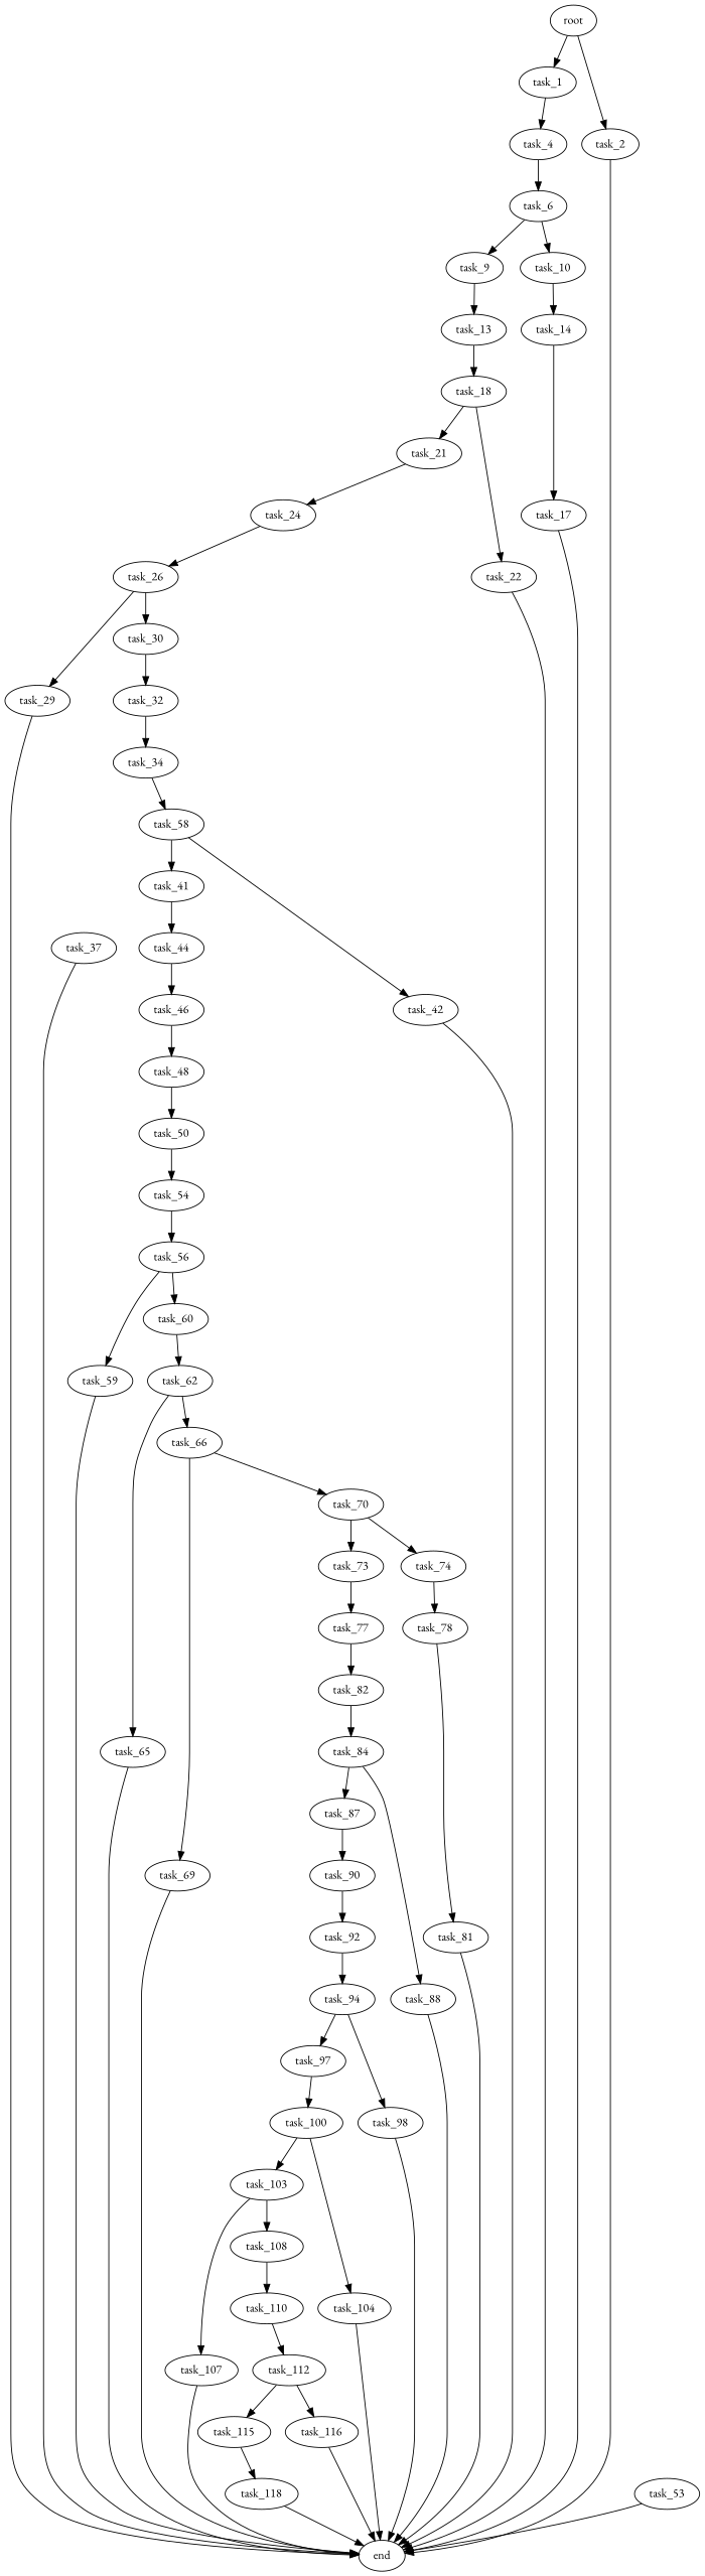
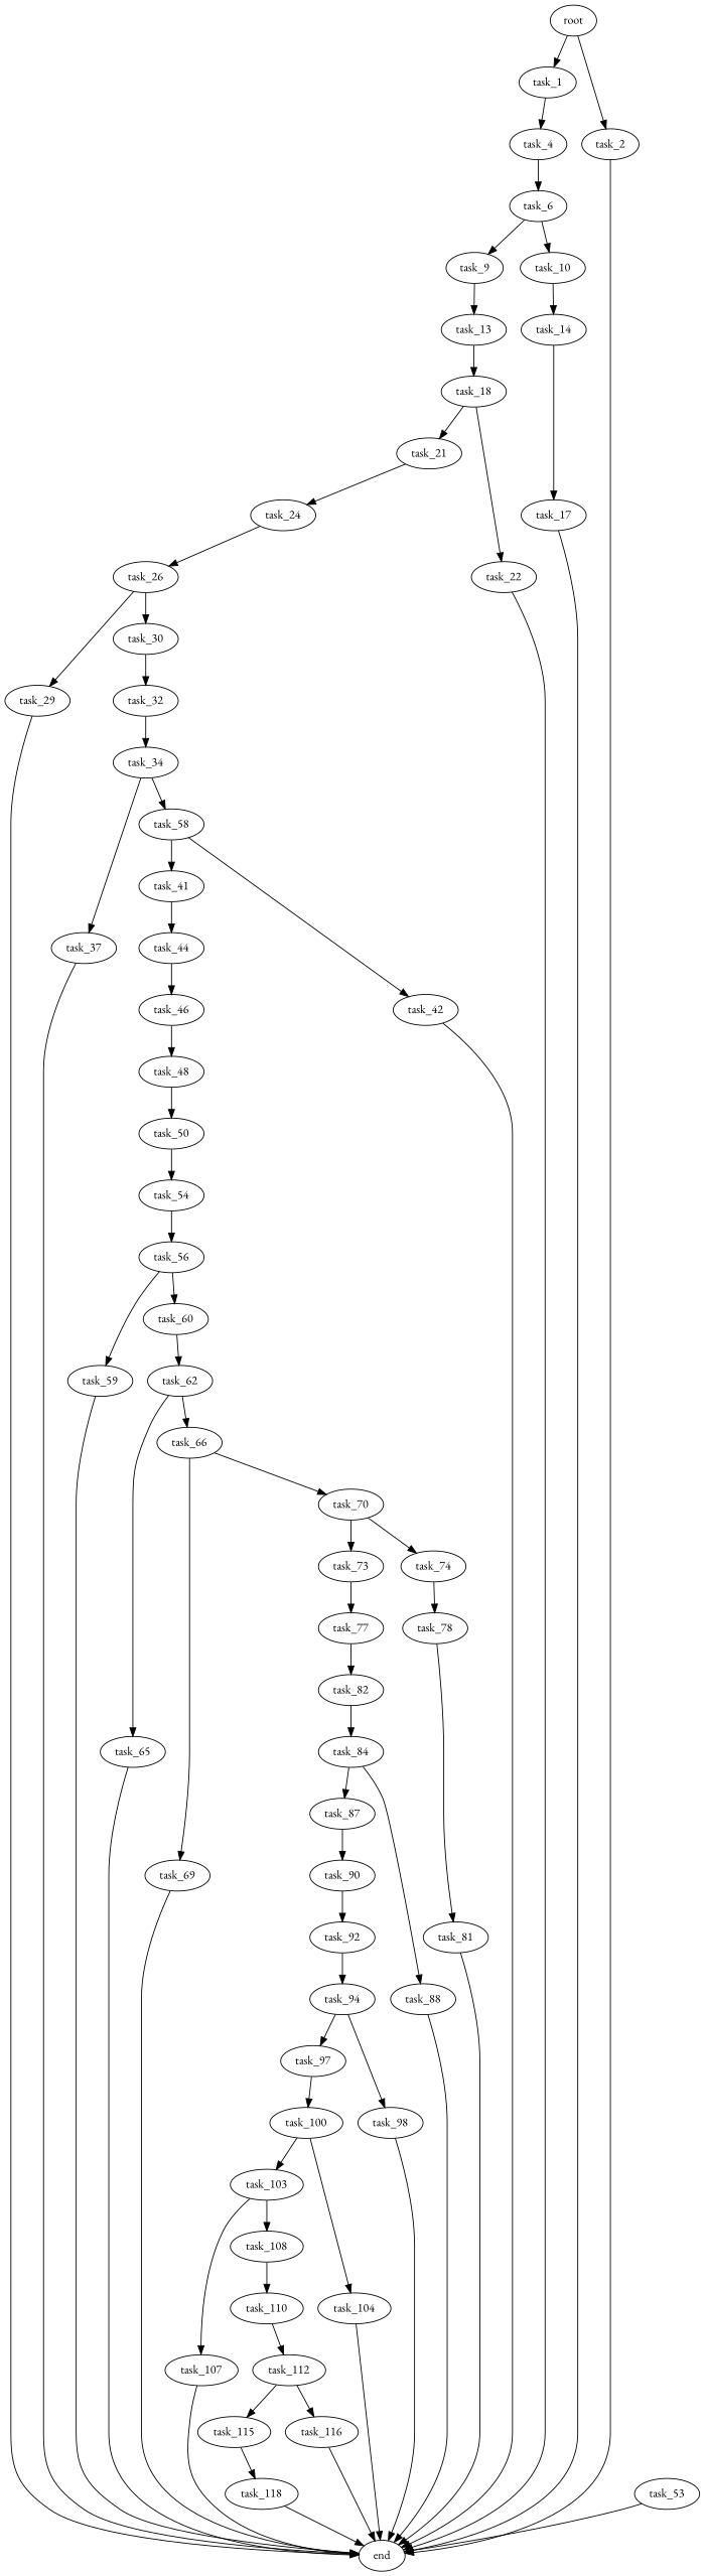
  digraph {
    fontname="EB Garamond"
    node [fontname="EB Garamond"]
    edge [fontname="EB Garamond"]
    root
    task_1
    task_2
    task_4
    end
    task_6
    task_9
    task_10
    task_13
    task_14
    task_18
    task_17
    task_21
    task_22
    task_24
    task_26
    task_29
    task_30
    task_32
    task_34
    task_37
    n22 [label=task_58]
    task_41
    task_42
    task_44
    task_46
    task_48
    task_50
    task_54
    task_53
    task_56
    task_59
    task_60
    task_62
    task_65
    task_66
    task_69
    task_70
    task_73
    task_74
    task_77
    task_78
    task_82
    task_81
    task_84
    task_87
    task_88
    task_90
    task_92
    task_94
    task_97
    task_98
    task_100
    task_103
    task_104
    task_107
    task_108
    task_110
    task_112
    task_115
    task_116
    task_118
    root -> task_1
    root -> task_2
    task_1 -> task_4
    task_2 -> end
    task_4 -> task_6
    task_6 -> task_9
    task_6 -> task_10
    task_9 -> task_13
    task_10 -> task_14
    task_13 -> task_18
    task_14 -> task_17
    task_18 -> task_21
    task_18 -> task_22
    task_17 -> end
    task_21 -> task_24
    task_22 -> end
    task_24 -> task_26
    task_26 -> task_29
    task_26 -> task_30
    task_29 -> end
    task_30 -> task_32
    task_32 -> task_34
+   task_34 -> task_37
    task_34 -> n22
    task_37 -> end
    n22 -> task_41
    n22 -> task_42
    task_41 -> task_44
    task_42 -> end
    task_44 -> task_46
    task_46 -> task_48
    task_48 -> task_50
    task_50 -> task_54
    task_54 -> task_56
    task_53 -> end
    task_56 -> task_59
    task_56 -> task_60
    task_59 -> end
    task_60 -> task_62
    task_62 -> task_65
    task_62 -> task_66
    task_65 -> end
    task_66 -> task_69
    task_66 -> task_70
    task_69 -> end
    task_70 -> task_73
    task_70 -> task_74
    task_73 -> task_77
    task_74 -> task_78
    task_77 -> task_82
    task_78 -> task_81
    task_82 -> task_84
    task_81 -> end
    task_84 -> task_87
    task_84 -> task_88
    task_87 -> task_90
    task_88 -> end
    task_90 -> task_92
    task_92 -> task_94
    task_94 -> task_97
    task_94 -> task_98
    task_97 -> task_100
    task_98 -> end
    task_100 -> task_103
    task_100 -> task_104
    task_103 -> task_107
    task_103 -> task_108
    task_104 -> end
    task_107 -> end
    task_108 -> task_110
    task_110 -> task_112
    task_112 -> task_115
    task_112 -> task_116
    task_115 -> task_118
    task_116 -> end
    task_118 -> end
  }
